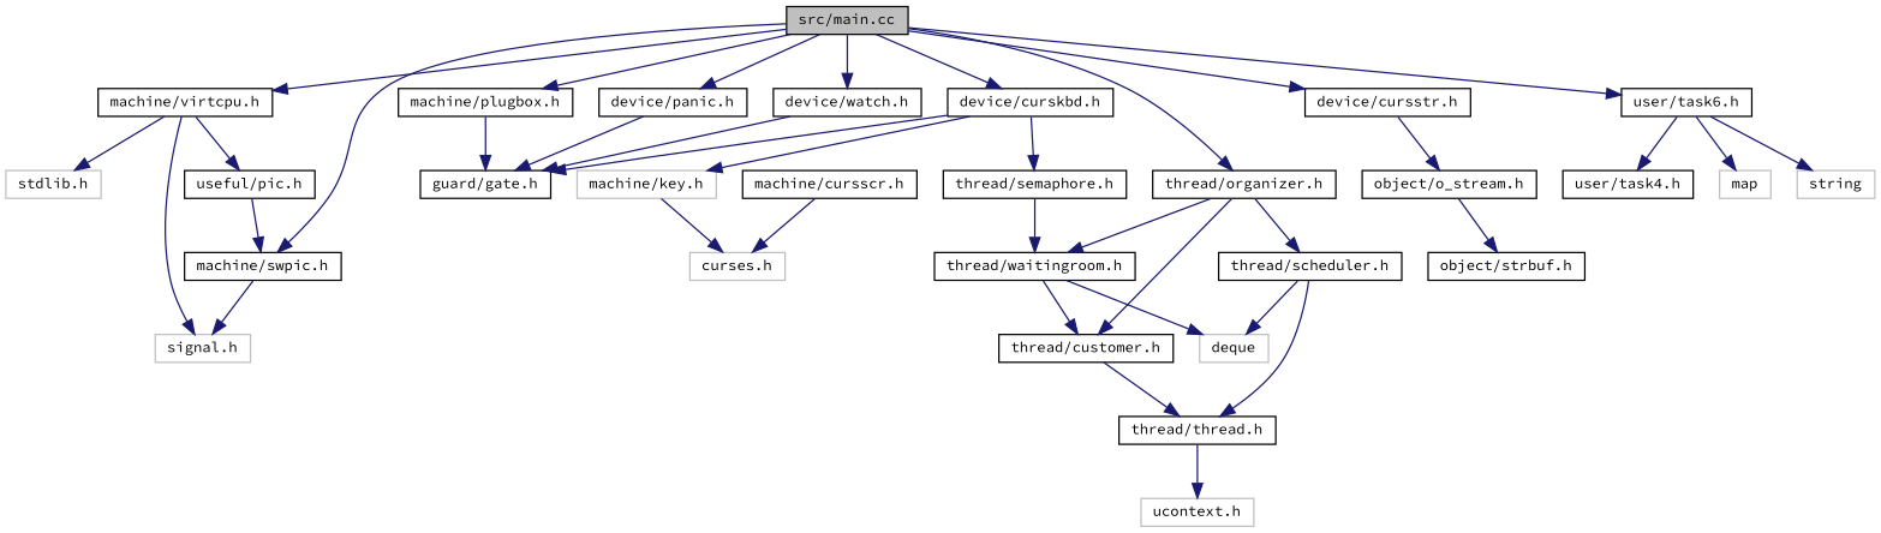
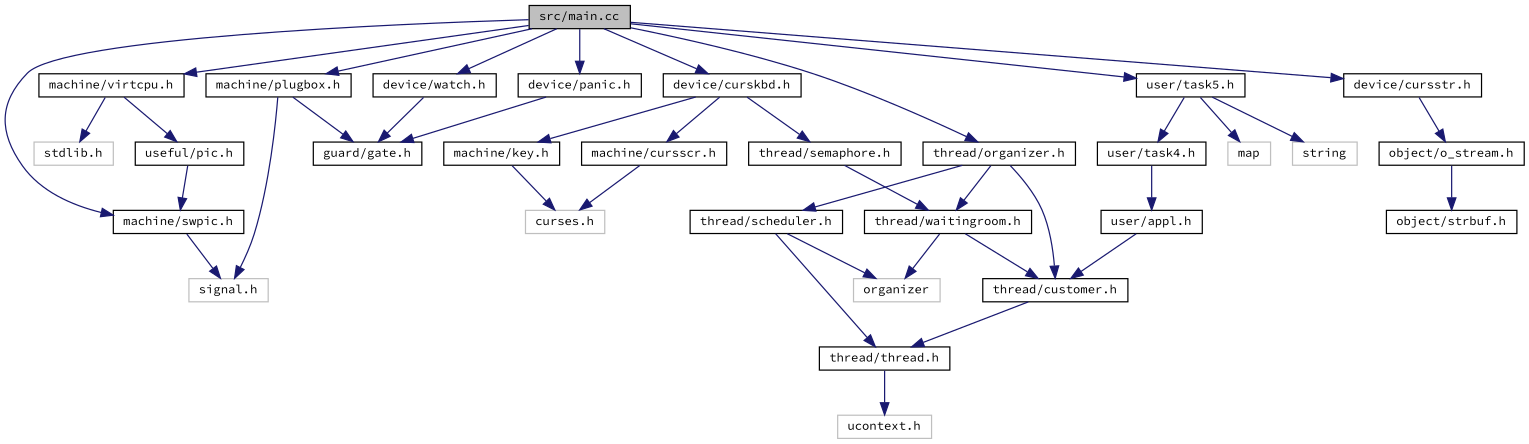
  digraph {
    fontname="Source Code Pro"
    node [color=black fontname="Source Code Pro" fontsize=10 shape=record]
    edge [color=midnightblue fontname="Source Code Pro" fontsize=10 labelfontname=Helvetica labelfontsize=10 style=solid]
    n1 [fillcolor=grey75 fontcolor=black height=0.2 label="src/main.cc" style=filled width=0.4]
    n2 [height=0.2 label="machine/virtcpu.h" width=0.4]
    n3 [height=0.2 label="machine/swpic.h" width=0.4]
    n4 [height=0.2 label="machine/plugbox.h" width=0.4]
    n5 [height=0.2 label="device/curskbd.h" width=0.4]
    n6 [height=0.2 label="device/cursstr.h" width=0.4]
    n7 [height=0.2 label="device/panic.h" width=0.4]
    n8 [height=0.2 label="device/watch.h" width=0.4]
    n9 [height=0.2 label="thread/organizer.h" width=0.4]
-   n10 [height=0.2 label="user/task6.h" width=0.4]
+   n10 [height=0.2 label="user/task5.h" width=0.4]
    n11 [color=grey75 height=0.2 label="signal.h" width=0.4]
    n12 [color=grey75 height=0.2 label="stdlib.h" width=0.4]
    n13 [height=0.2 label="useful/pic.h" width=0.4]
    n14 [height=0.2 label="guard/gate.h" width=0.4]
-   n15 [color=grey75 height=0.2 label="machine/key.h" width=0.4]
+   n15 [height=0.2 label="machine/key.h" width=0.4]
    n16 [height=0.2 label="thread/semaphore.h" width=0.4]
    n17 [height=0.2 label="object/o_stream.h" width=0.4]
    n18 [height=0.2 label="thread/waitingroom.h" width=0.4]
    n19 [height=0.2 label="thread/customer.h" width=0.4]
    n20 [height=0.2 label="thread/scheduler.h" width=0.4]
    n21 [height=0.2 label="user/task4.h" width=0.4]
    n22 [color=grey75 height=0.2 label=map width=0.4]
    n23 [color=grey75 height=0.2 label=string width=0.4]
    n24 [color=grey75 height=0.2 label="curses.h" width=0.4]
-   n25 [color=grey75 height=0.2 label=deque width=0.4]
+   n25 [color=grey75 height=0.2 label=organizer width=0.4]
    n26 [height=0.2 label="thread/thread.h" width=0.4]
    n27 [color=grey75 height=0.2 label="ucontext.h" width=0.4]
    n28 [height=0.2 label="object/strbuf.h" width=0.4]
    n29 [height=0.2 label="machine/cursscr.h" width=0.4]
+   n30 [height=0.2 label="user/appl.h" width=0.4]
    n1 -> n2
    n1 -> n3
    n1 -> n4
    n1 -> n5
    n1 -> n6
    n1 -> n7
    n1 -> n8
    n1 -> n9
    n1 -> n10
-   n2 -> n11
+   n4 -> n11
    n2 -> n12
    n2 -> n13
    n3 -> n11
    n4 -> n14
-   n5 -> n14
+   n5 -> n29
    n5 -> n15
    n5 -> n16
    n6 -> n17
    n7 -> n14
    n8 -> n14
    n9 -> n18
    n9 -> n19
    n9 -> n20
    n10 -> n21
    n10 -> n22
    n10 -> n23
    n13 -> n3
    n15 -> n24
    n16 -> n18
    n17 -> n28
    n18 -> n19
    n18 -> n25
    n19 -> n26
    n20 -> n25
    n20 -> n26
+   n21 -> n30
    n26 -> n27
    n29 -> n24
+   n30 -> n19
  }
